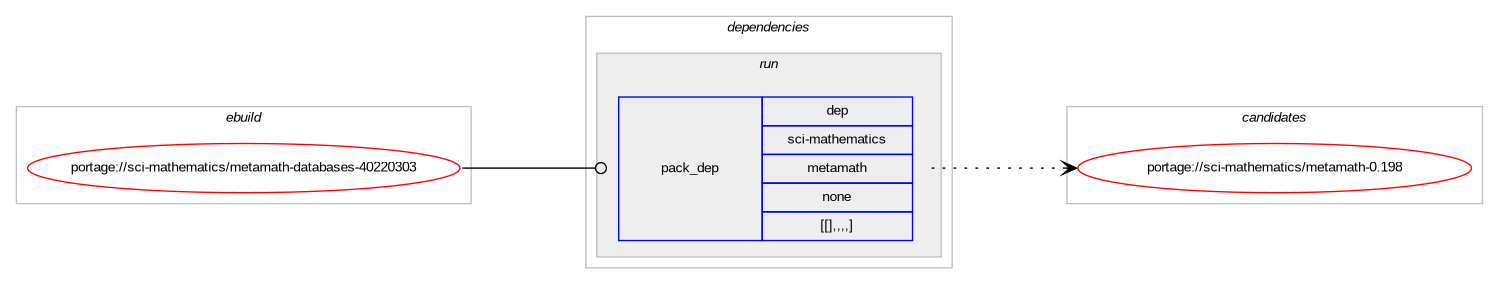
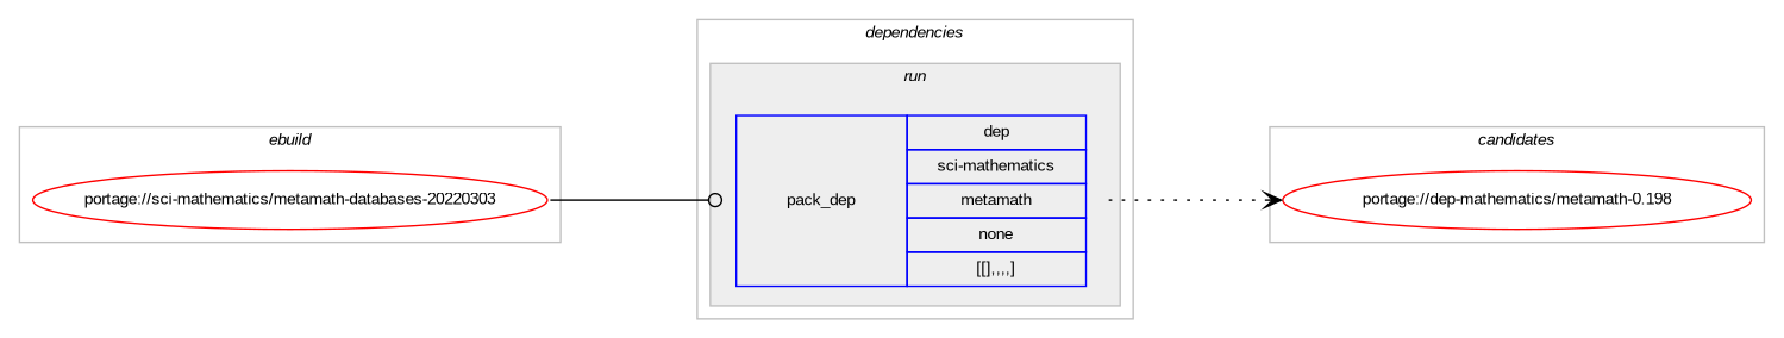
  digraph {
    compound=true
    concentrate=true
    fontname="Liberation Sans"
    fontsize=10
    newrank=true
    rankdir=LR
    ranksep=1.5
    node [color=red fontname="Liberation Sans" fontsize=10]
    edge [fontname="Liberation Sans" headport=w tailport=e]
-   n1 [label="portage://sci-mathematics/metamath-databases-40220303" width=4]
+   n1 [label="portage://sci-mathematics/metamath-databases-20220303" width=4]
    n2 [color=blue label=<<TABLE BORDER="0" CELLBORDER="1" CELLSPACING="0" CELLPADDING="4" WIDTH="220"><TR><TD ROWSPAN="6" CELLPADDING="30">pack_dep</TD></TR><TR><TD WIDTH="110">dep</TD></TR><TR><TD>sci-mathematics</TD></TR><TR><TD>metamath</TD></TR><TR><TD>none</TD></TR><TR><TD>[[],,,,]</TD></TR></TABLE>> shape=none]
-   n3 [label="portage://sci-mathematics/metamath-0.198" width=4]
+   n3 [label="portage://dep-mathematics/metamath-0.198" width=4]
    subgraph cluster_1 {
      color=gray
      label=<<i>ebuild</i>>
      n1
    }
    subgraph cluster_2 {
      color=gray
      label=<<i>dependencies</i>>
      subgraph cluster_3 {
        color=gray
        fillcolor="#eeeeee"
        label=<<i>compile</i>>
        style=filled
      }
      subgraph cluster_4 {
        color=gray
        fillcolor="#eeeeee"
        label=<<i>compile and run</i>>
        style=filled
      }
      subgraph cluster_5 {
        color=gray
        fillcolor="#eeeeee"
        label=<<i>run</i>>
        style=filled
        subgraph sub_6 {
          color=gray
          fillcolor="#eeeeee"
          label=<<i>run</i>>
          style=filled
          n2
        }
      }
    }
    subgraph cluster_7 {
      color=gray
      label=<<i>candidates</i>>
      rank=same
      subgraph sub_8 {
        color=black
        label=<<i>candidates</i>>
        nodesep=1
        rank=same
        n3
      }
    }
    n1 -> n2 [arrowhead=odot style=solid weight=20]
    n2 -> n3 [arrowhead=vee style=dotted weight=100]
  }
